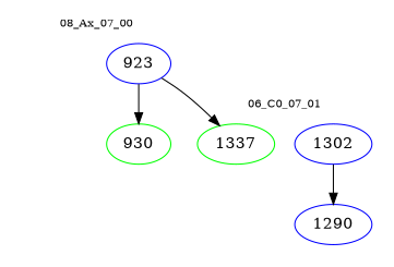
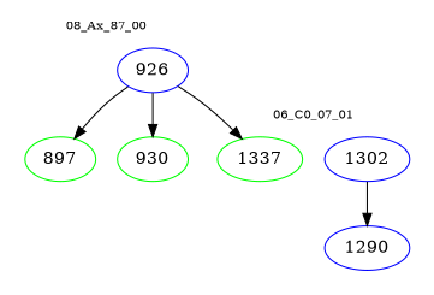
  digraph {
    node [color=blue]
    edge [color=black]
-   n1 [label=923]
+   n1 [label=926]
+   n2 [color=green label=897]
    n3 [color=green label=930]
    n4 [label=1302]
    n5 [label=1290]
    n6 [color=green label=1337]
    subgraph cluster_1 {
      color=white
      fontsize=10
-     label="08_Ax_07_00"
+     label="08_Ax_87_00"
      n1
+     n2
      n3
    }
    subgraph cluster_2 {
      color=white
      fontsize=10
      label="06_C0_07_01"
      n4
      n5
      n6
    }
+   n1 -> n2
    n1 -> n3
    n1 -> n6
    n4 -> n5
  }
